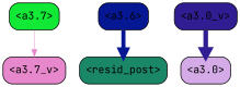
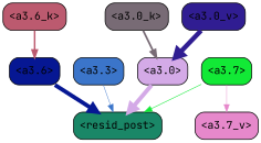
  strict digraph {
    fontname="JetBrains Mono"
    splines=true
    node [color=black fontname="JetBrains Mono" shape=box style="filled, rounded"]
    edge [fontname="JetBrains Mono" penwidth=0.6]
    "<a3.7>" [fillcolor="#12e936"]
    "<resid_post>" [fillcolor="#1a8767"]
    "<a3.7_v>" [fillcolor="#e688cb"]
    "<a3.6>" [fillcolor="#061793"]
+   "<a3.3>" [fillcolor="#3b75ca"]
    "<a3.0>" [fillcolor="#d4aae7"]
+   "<a3.6_k>" [fillcolor="#bc5a6f"]
+   "<a3.0_k>" [fillcolor="#786b75"]
    "<a3.0_v>" [fillcolor="#301d92"]
+   "<a3.7>" -> "<resid_post>" [color="#12e936" penwidth=0.7595263123512268]
    "<a3.7>" -> "<a3.7_v>" [color="#e688cb"]
    "<a3.6>" -> "<resid_post>" [color="#061793" penwidth=5.40013587474823]
+   "<a3.3>" -> "<resid_post>" [color="#3b75ca"]
+   "<a3.0>" -> "<resid_post>" [color="#d4aae7" penwidth=5.540827631950378]
+   "<a3.6_k>" -> "<a3.6>" [color="#bc5a6f" penwidth=2.080081820487976]
+   "<a3.0_k>" -> "<a3.0>" [color="#786b75" penwidth=2.4920601844787598]
    "<a3.0_v>" -> "<a3.0>" [color="#301d92" penwidth=6.184832274913788]
  }
